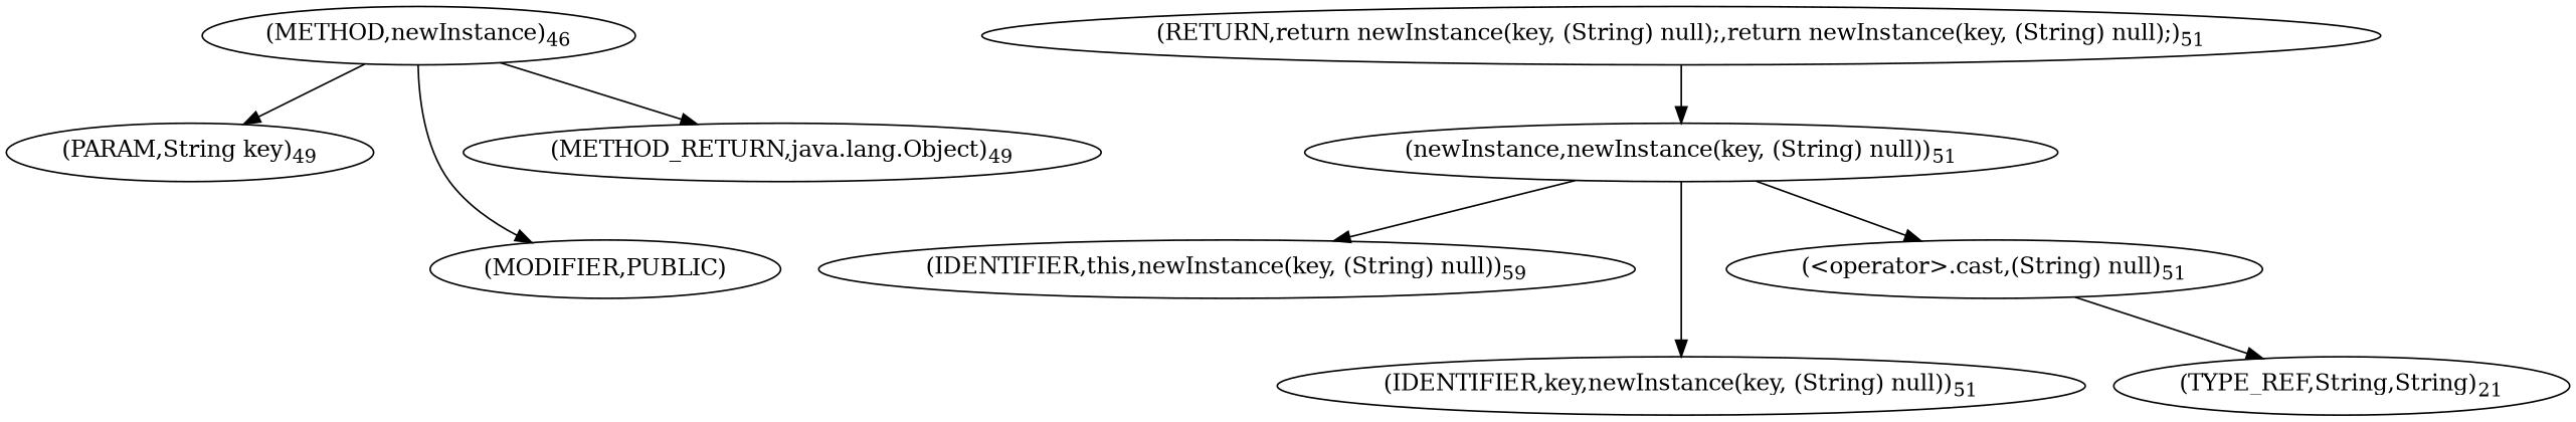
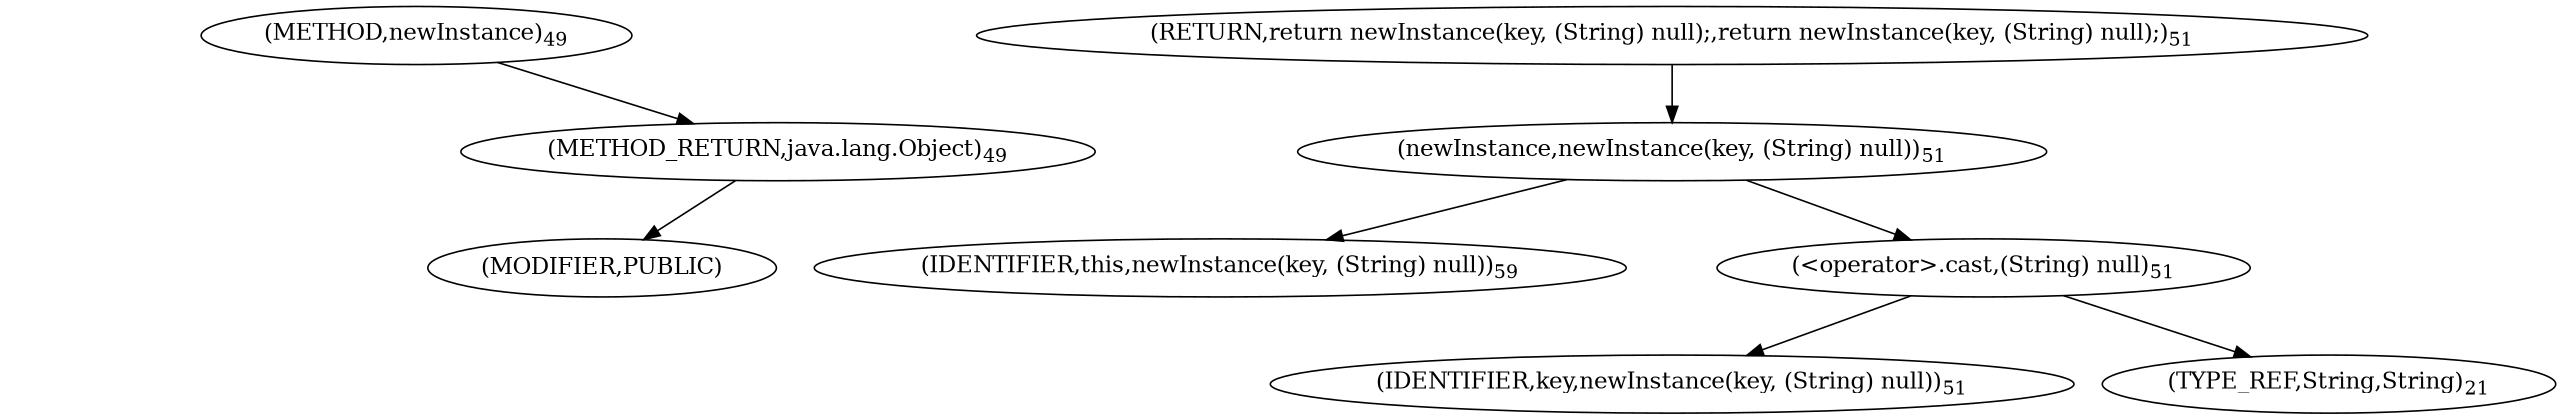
  digraph {
-   n1 [label=<(METHOD,newInstance)<SUB>46</SUB>>]
-   n2 [label=<(PARAM,String key)<SUB>49</SUB>>]
+   n1 [label=<(METHOD,newInstance)<SUB>49</SUB>>]
    n3 [label=<(MODIFIER,PUBLIC)>]
    n4 [label=<(METHOD_RETURN,java.lang.Object)<SUB>49</SUB>>]
    n5 [label=<(RETURN,return newInstance(key, (String) null);,return newInstance(key, (String) null);)<SUB>51</SUB>>]
    n6 [label=<(newInstance,newInstance(key, (String) null))<SUB>51</SUB>>]
    n7 [label=<(IDENTIFIER,this,newInstance(key, (String) null))<SUB>59</SUB>>]
    n8 [label=<(IDENTIFIER,key,newInstance(key, (String) null))<SUB>51</SUB>>]
    n9 [label=<(&lt;operator&gt;.cast,(String) null)<SUB>51</SUB>>]
    n10 [label=<(TYPE_REF,String,String)<SUB>21</SUB>>]
-   n1 -> n2
-   n1 -> n3
+   n4 -> n3
    n1 -> n4
    n5 -> n6
    n6 -> n7
-   n6 -> n8
+   n9 -> n8
    n6 -> n9
    n9 -> n10
  }
